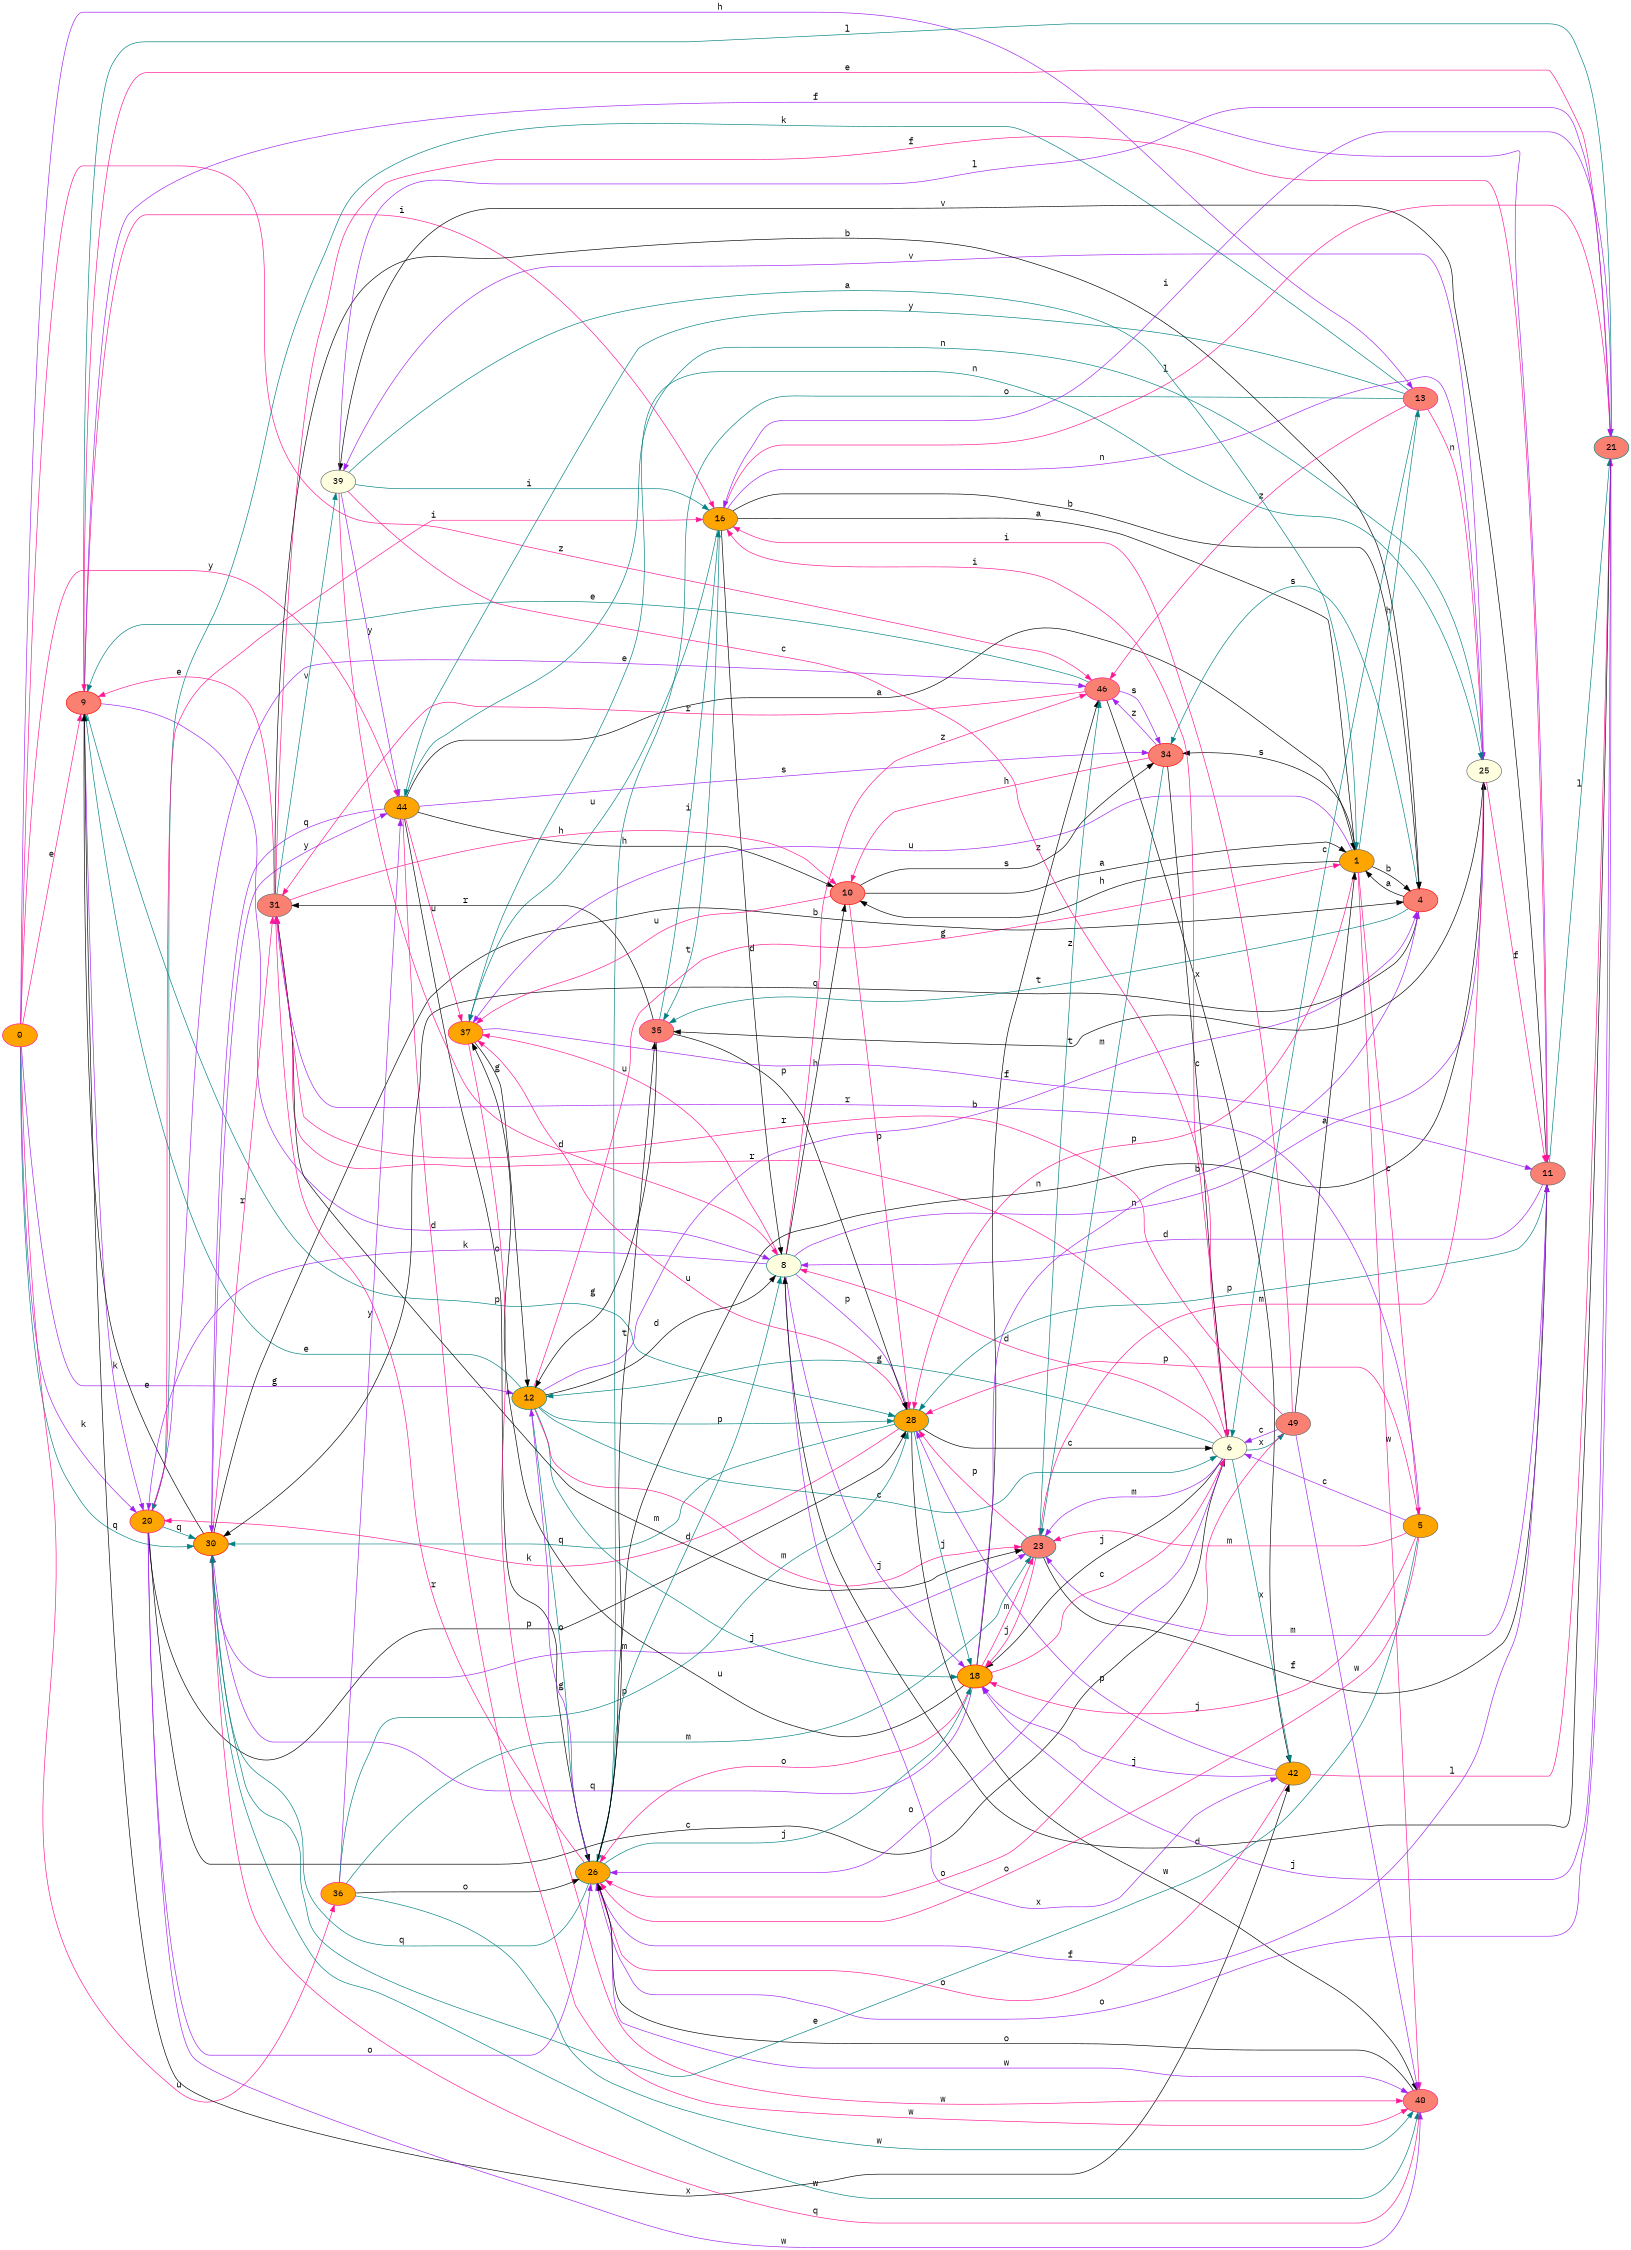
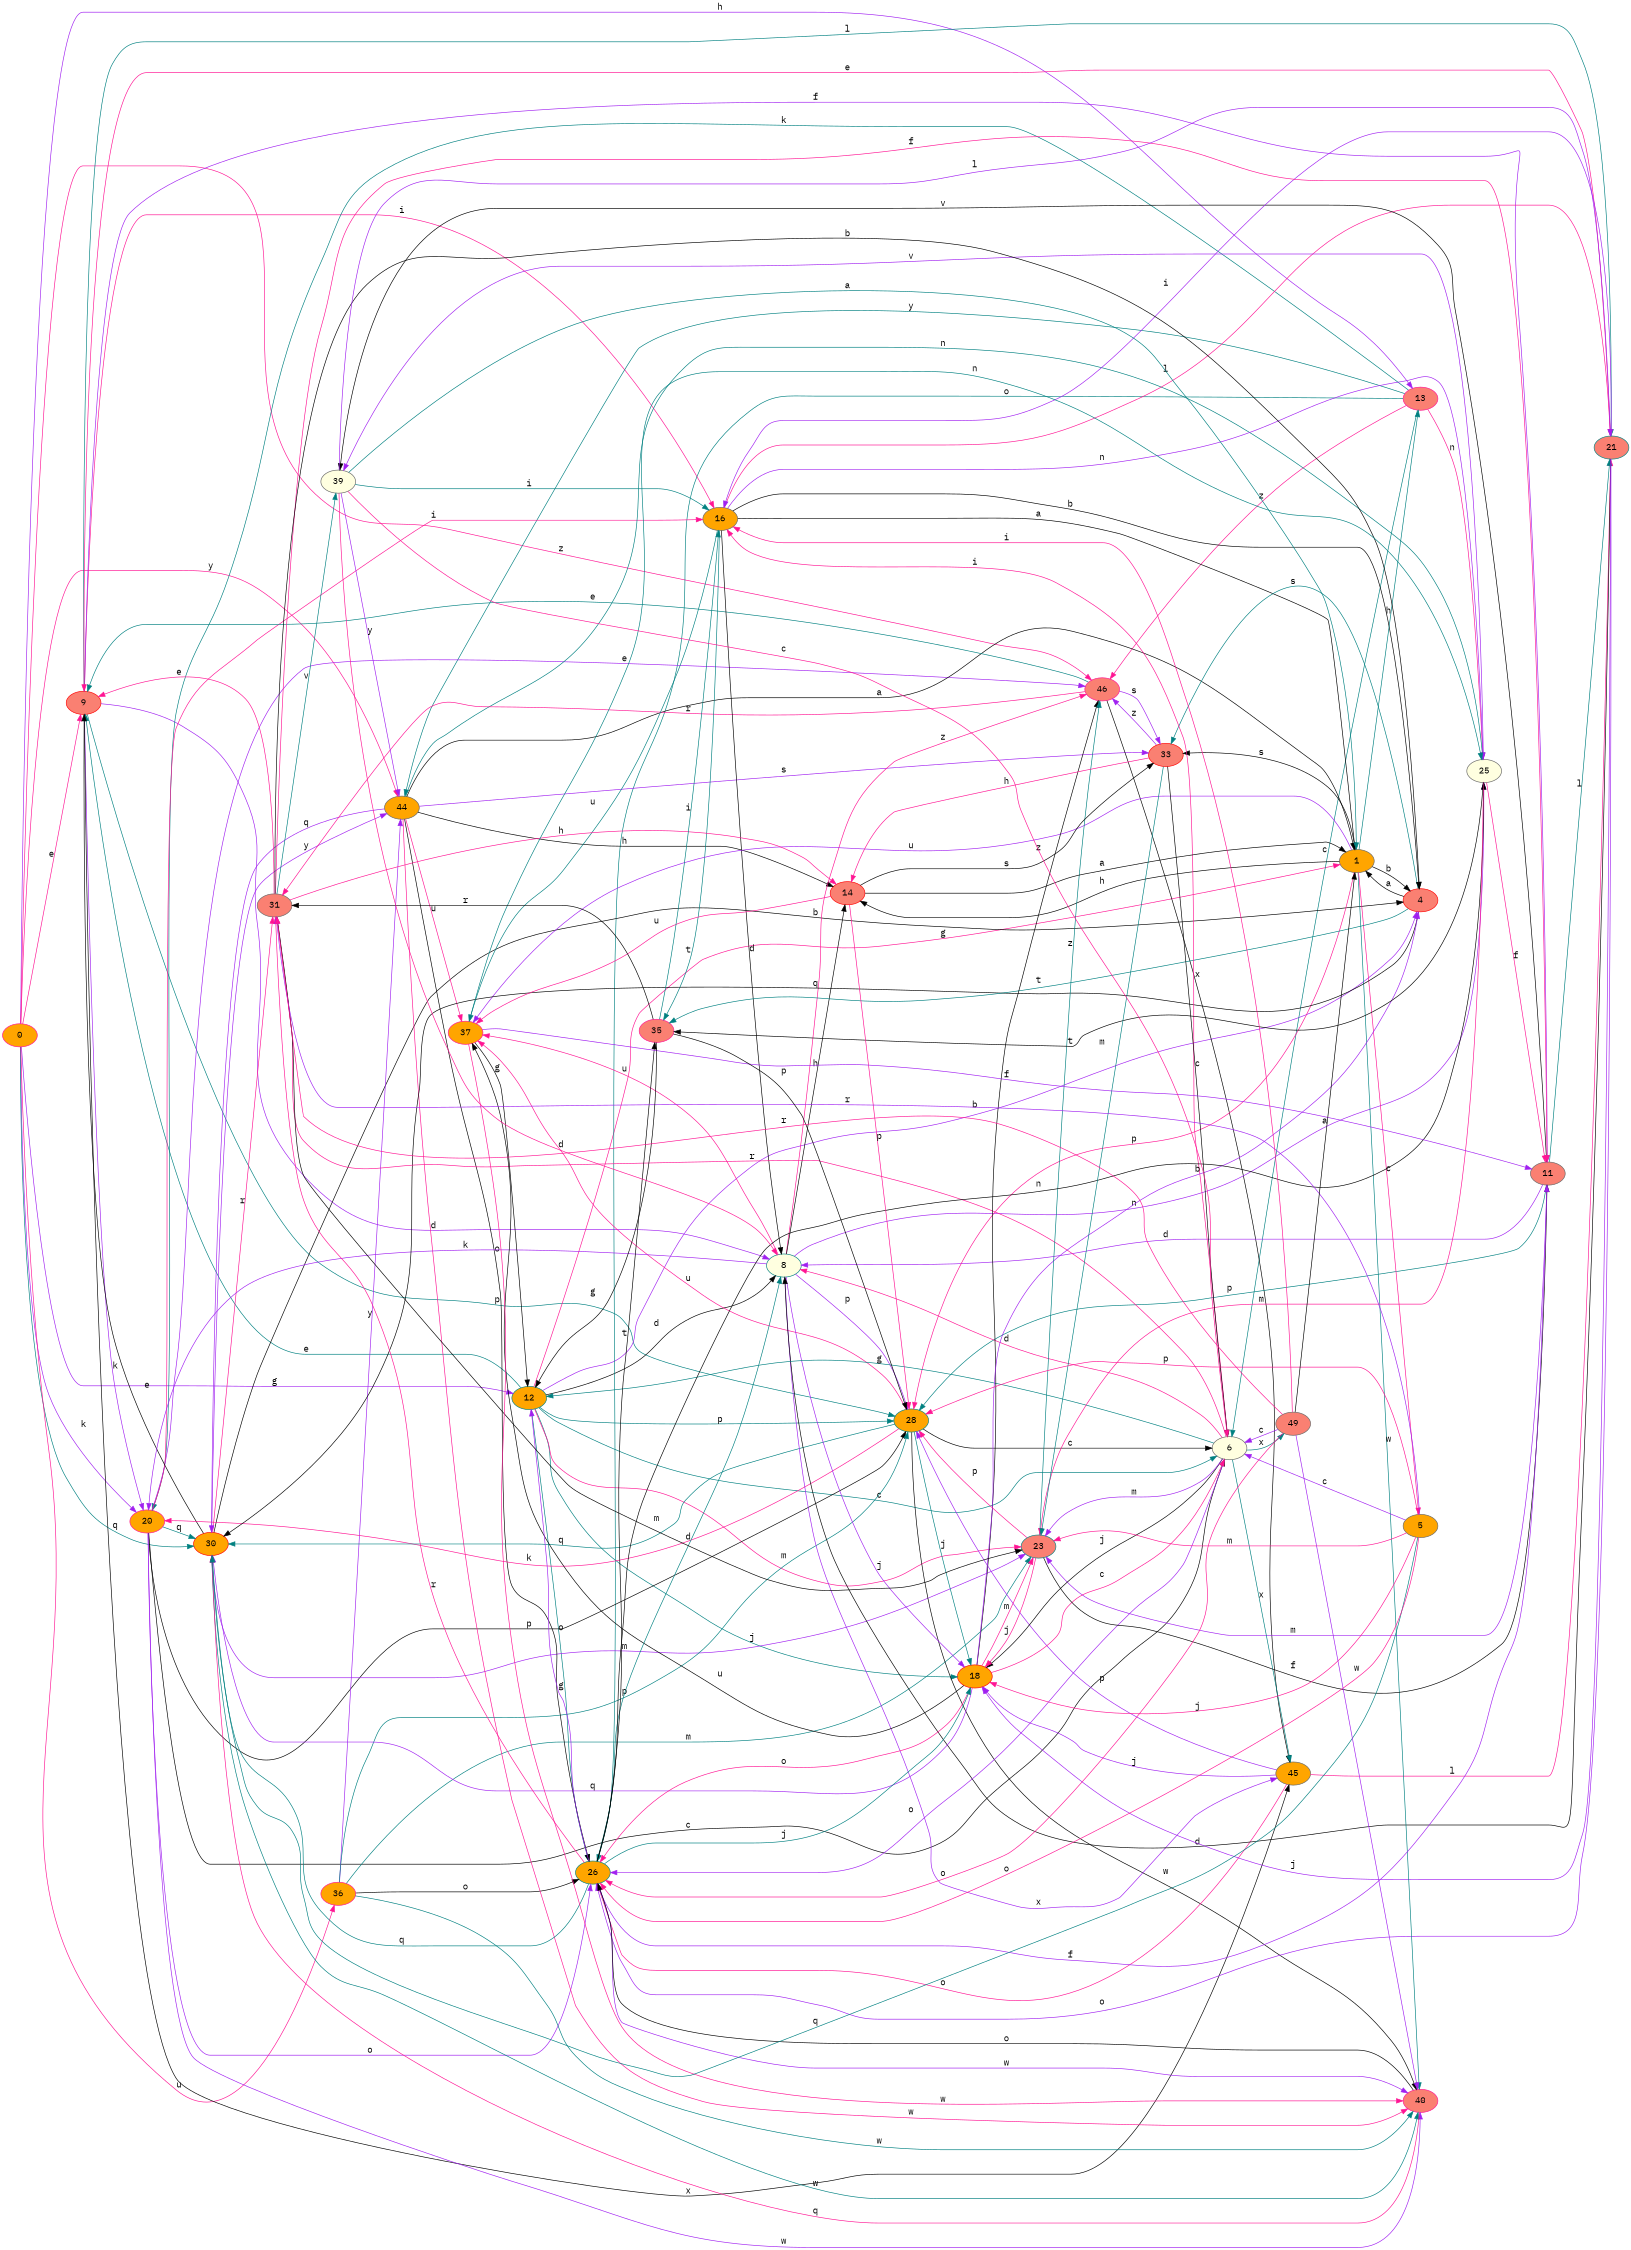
  strict digraph {
    fontname="IBM Plex Mono"
    rankdir=LR
    node [color=gray40 fillcolor=orange fontname="IBM Plex Mono" style=filled]
    edge [color=deeppink fontname="IBM Plex Mono"]
    0 [color=deeppink]
    9 [color=red fillcolor=salmon]
    12 [color=teal]
    13 [color=deeppink fillcolor=salmon]
    20 [color=deeppink]
    30 [color=red]
    36 [color=deeppink]
    44
    46 [color=deeppink fillcolor=salmon]
    28 [color=teal]
    8 [color=teal fillcolor=lightyellow]
    16
-   42
+   42 [label=45]
    11 [fillcolor=salmon]
    21 [color=teal fillcolor=salmon]
    1
    4 [color=red fillcolor=salmon]
    6 [fillcolor=lightyellow]
    18 [color=red]
    23 [color=teal fillcolor=salmon]
    26 [color=teal]
    25 [fillcolor=lightyellow]
    40 [color=deeppink fillcolor=salmon]
    31 [fillcolor=salmon]
-   14 [color=red fillcolor=salmon label=10]
-   33 [color=red fillcolor=salmon label=34]
+   14 [color=red fillcolor=salmon]
+   33 [color=red fillcolor=salmon]
    37 [color=deeppink]
    5
    35 [color=deeppink fillcolor=salmon]
    n30 [fillcolor=salmon label=49]
    39 [fillcolor=lightyellow]
    0 -> 9 [label=e]
    0 -> 12 [color=purple label=g]
    0 -> 13 [color=purple label=h]
    0 -> 20 [color=purple label=k]
    0 -> 30 [color=teal label=q]
    0 -> 36 [label=u]
    0 -> 44 [label=y]
    0 -> 46 [label=z]
    9 -> 20 [color=purple label=k]
    9 -> 28 [color=teal label=p]
    9 -> 8 [color=purple label=d]
    9 -> 16 [label=i]
    9 -> 42 [color=black label=x]
    9 -> 11 [color=purple label=f]
    9 -> 21 [color=teal label=l]
    12 -> 9 [color=teal label=e]
    12 -> 28 [color=teal label=p]
    12 -> 8 [color=black label=d]
    12 -> 1 [label=g]
    12 -> 4 [color=purple label=b]
    12 -> 6 [color=teal label=c]
    12 -> 18 [color=teal label=j]
    12 -> 23 [label=m]
    12 -> 26 [color=teal label=o]
    13 -> 20 [color=teal label=k]
    13 -> 44 [color=teal label=y]
    13 -> 46 [label=z]
    13 -> 6 [color=teal label=c]
    13 -> 26 [color=teal label=o]
    13 -> 25 [label=n]
    20 -> 30 [color=teal label=q]
    20 -> 46 [color=purple label=e]
    20 -> 28 [color=black label=p]
    20 -> 16 [label=i]
    20 -> 6 [color=black label=c]
    20 -> 26 [color=purple label=o]
    20 -> 40 [color=purple label=w]
    30 -> 9 [color=black label=e]
    30 -> 44 [color=purple label=y]
    30 -> 4 [color=black label=b]
    30 -> 23 [color=purple label=m]
    30 -> 40 [color=teal label=w]
    30 -> 31 [label=r]
    36 -> 44 [color=purple label=y]
    36 -> 28 [color=teal label=p]
    36 -> 23 [color=teal label=m]
    36 -> 26 [color=black label=o]
    36 -> 40 [color=teal label=w]
    44 -> 30 [color=purple label=q]
    44 -> 1 [color=black label=a]
    44 -> 26 [color=black label=o]
    44 -> 25 [color=teal label=n]
    44 -> 40 [label=w]
    44 -> 14 [color=black label=h]
    44 -> 33 [color=purple label=s]
    44 -> 37 [label=u]
    46 -> 9 [color=teal label=e]
    46 -> 42 [color=black label=x]
    46 -> 31 [label=r]
    46 -> 33 [color=purple label=s]
    28 -> 20 [label=k]
    28 -> 30 [color=teal label=q]
    28 -> 6 [color=black label=c]
    28 -> 18 [color=teal label=j]
    28 -> 40 [color=black label=w]
    28 -> 37 [label=u]
    8 -> 20 [color=purple label=k]
    8 -> 46 [label=z]
    8 -> 28 [color=purple label=p]
    8 -> 42 [color=purple label=x]
    8 -> 18 [color=purple label=j]
    8 -> 25 [color=purple label=n]
    8 -> 14 [color=black label=h]
    8 -> 37 [label=u]
    16 -> 8 [color=black label=d]
    16 -> 21 [label=l]
    16 -> 1 [color=black label=a]
    16 -> 4 [color=black label=b]
    16 -> 25 [color=purple label=n]
    16 -> 37 [color=teal label=u]
    16 -> 35 [color=teal label=t]
    42 -> 28 [color=purple label=p]
    42 -> 21 [label=l]
    42 -> 18 [color=purple label=j]
    42 -> 26 [label=o]
    11 -> 28 [color=teal label=p]
    11 -> 8 [color=purple label=d]
    11 -> 21 [color=teal label=l]
    11 -> 23 [color=purple label=m]
    11 -> 39 [color=black label=v]
    21 -> 9 [label=e]
    21 -> 8 [color=black label=d]
    21 -> 16 [color=purple label=i]
    21 -> 18 [color=purple label=j]
    21 -> 26 [color=purple label=o]
    1 -> 13 [color=teal label=h]
    1 -> 28 [label=p]
    1 -> 4 [color=black label=b]
-   1 -> 40 [label=w]
+   1 -> 40 [color=teal label=w]
    1 -> 14 [color=black label=h]
    1 -> 33 [color=black label=s]
    1 -> 37 [color=purple label=u]
    1 -> 5 [label=c]
    4 -> 30 [color=black label=q]
    4 -> 1 [color=black label=a]
    4 -> 33 [color=teal label=s]
    4 -> 35 [color=teal label=t]
    6 -> 12 [color=teal label=g]
    6 -> 8 [label=d]
    6 -> 16 [label=i]
    6 -> 42 [color=teal label=x]
    6 -> 18 [color=black label=j]
    6 -> 23 [color=purple label=m]
    6 -> 26 [color=purple label=o]
    6 -> 31 [label=r]
    6 -> n30 [color=teal label=x]
    18 -> 30 [color=purple label=q]
    18 -> 46 [color=black label=z]
    18 -> 4 [color=purple label=b]
    18 -> 6 [label=c]
    18 -> 23 [label=m]
    18 -> 26 [label=o]
    18 -> 37 [color=black label=u]
    23 -> 46 [color=teal label=z]
    23 -> 28 [label=p]
    23 -> 11 [color=black label=f]
    23 -> 18 [label=j]
    26 -> 12 [color=purple label=g]
    26 -> 30 [color=teal label=q]
    26 -> 8 [color=teal label=d]
    26 -> 11 [color=purple label=f]
    26 -> 18 [color=teal label=j]
    26 -> 25 [color=black label=n]
    26 -> 40 [color=purple label=w]
    26 -> 31 [label=r]
    26 -> 35 [color=black label=t]
    25 -> 11 [label=f]
    25 -> 23 [label=m]
    25 -> 35 [color=black label=t]
    25 -> 39 [color=purple label=v]
    40 -> 30 [label=q]
    40 -> 26 [color=black label=o]
    31 -> 9 [label=e]
    31 -> 11 [label=f]
    31 -> 4 [color=black label=b]
    31 -> 23 [color=black label=m]
    31 -> 14 [label=h]
    31 -> 39 [color=teal label=v]
    14 -> 28 [label=p]
    14 -> 1 [color=black label=a]
    14 -> 33 [color=black label=s]
    14 -> 37 [label=u]
    33 -> 46 [color=purple label=z]
    33 -> 6 [color=black label=c]
    33 -> 23 [color=teal label=m]
    33 -> 14 [label=h]
    37 -> 12 [color=black label=g]
    37 -> 11 [color=purple label=f]
    37 -> 25 [color=teal label=n]
    37 -> 40 [label=w]
-   5 -> 30 [color=teal label=e]
+   5 -> 30 [color=teal label=q]
    5 -> 28 [label=p]
    5 -> 6 [color=purple label=c]
    5 -> 18 [label=j]
    5 -> 23 [label=m]
    5 -> 26 [label=o]
    5 -> 31 [color=purple label=r]
    35 -> 12 [color=black label=g]
    35 -> 28 [color=black label=p]
    35 -> 16 [color=teal label=i]
    35 -> 31 [color=black label=r]
    n30 -> 16 [label=i]
    n30 -> 1 [color=black label=a]
    n30 -> 6 [color=purple label=c]
    n30 -> 26 [label=o]
    n30 -> 40 [color=purple label=w]
    n30 -> 31 [label=r]
    39 -> 44 [color=purple label=y]
    39 -> 8 [label=d]
    39 -> 16 [color=teal label=i]
    39 -> 21 [color=purple label=l]
    39 -> 1 [color=teal label=a]
    39 -> 6 [label=c]
  }
